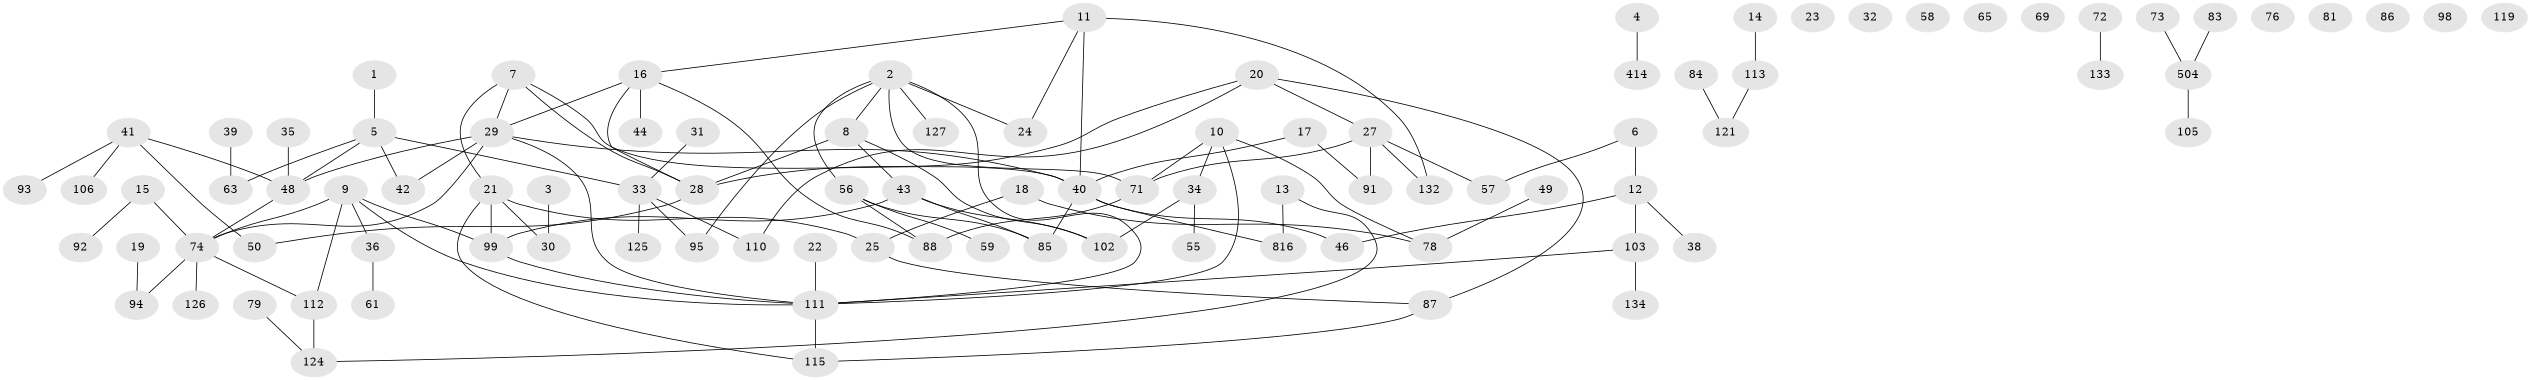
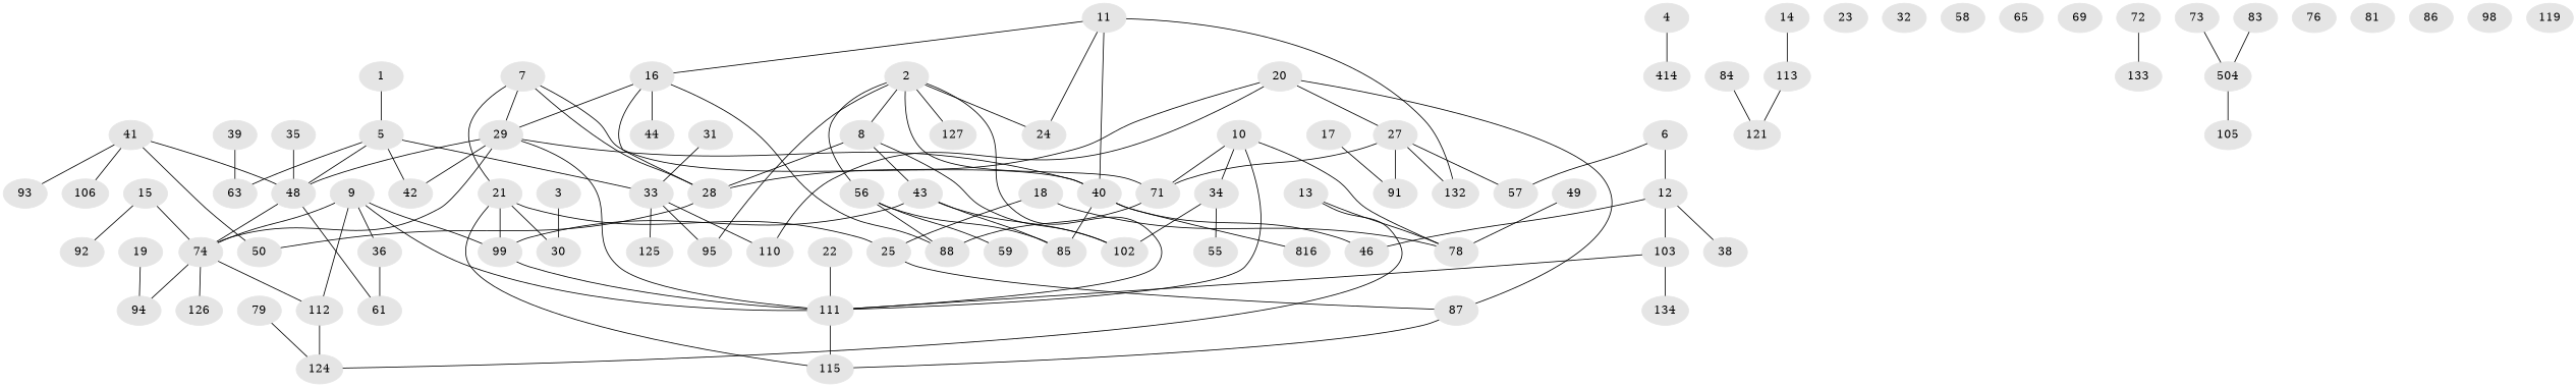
  graph {
    node [color=gray90 style=filled]
    1 [super="+137"]
    5 [super="+108"]
    33 [super="+62"]
    42 [super="+54"]
    48 [super="+122"]
    63
    2 [super="+37"]
    8 [super="+68"]
    24
    56 [super="+89"]
    71
    95
    111 [super="+130"]
    127
    28 [super="+75"]
    43 [super="+77"]
    102
    88 [super="+117"]
    85
    59
    115 [super="+129"]
    30 [super="+138"]
    3
    n24 [label=414]
    4
    7 [super="+51"]
    21 [super="+66"]
    29 [super="+118"]
    40 [super="+45"]
    110 [super="+120"]
    125
    74 [super="+90"]
    61
    12 [super="+47"]
    38
    46
    103
    6
    57
    99 [super="+101"]
    25
    50 [super="+60"]
    n43 [label=816]
    9 [super="+80"]
    36 [super="+53"]
    112
    94 [super="+100"]
    126
    124
    10 [super="+131"]
    34 [super="+135"]
    78
    55
    11 [super="+82"]
    16 [super="+64"]
    132
    44
    134
    13 [super="+67"]
    113 [super="+136"]
    121
    14
    15 [super="+96"]
    92
    17
    91
    18 [super="+123"]
    87
    19
    20 [super="+26"]
    27 [super="+70"]
    22
    23
    31
    32
    35
    39 [super="+97"]
    41 [super="+52"]
    93
    106 [super="+128"]
    49
    58
    65
    69
    72
    133
    n87 [label=504]
    73
    105
    76
    79 [super="+107"]
    81
    83
    84 [super="+109"]
    86
    98
    119
    1 -- 5
    5 -- 33
    5 -- 42
    5 -- 48
    5 -- 63
    33 -- 95
    33 -- 110
    33 -- 125
    48 -- 74
+   48 -- 61
    2 -- 8
    2 -- 24
    2 -- 56
    2 -- 71
    2 -- 95
    2 -- 111
    2 -- 127
    8 -- 28
    8 -- 43
    8 -- 102
    56 -- 88
    56 -- 85
    56 -- 59
    71 -- 88
    111 -- 115
    28 -- 50
    43 -- 102
    43 -- 85
    43 -- 99
    3 -- 30
    4 -- n24
    7 -- 28
    7 -- 21
    7 -- 29
    7 -- 40
    21 -- 115
    21 -- 30
    21 -- 99
    21 -- 25
    29 -- 42
    29 -- 48
    29 -- 111
    29 -- 40
    29 -- 74
    40 -- 85
    40 -- 46
    40 -- n43
    74 -- 112
    74 -- 94
    74 -- 126
    12 -- 38
    12 -- 46
    12 -- 103
    103 -- 111
    103 -- 134
    6 -- 12
    6 -- 57
    99 -- 111
    25 -- 87
    9 -- 111
    9 -- 74
    9 -- 99
    9 -- 36
    9 -- 112
    36 -- 61
    112 -- 124
    10 -- 71
    10 -- 111
    10 -- 34
    10 -- 78
    34 -- 102
    34 -- 55
    11 -- 24
    11 -- 40
    11 -- 16
    11 -- 132
    16 -- 28
    16 -- 88
    16 -- 29
    16 -- 44
-   13 -- n43
+   13 -- 78
    13 -- 124
    113 -- 121
    14 -- 113
    15 -- 74
    15 -- 92
-   17 -- 40
    17 -- 91
    18 -- 25
    18 -- 78
    87 -- 115
    19 -- 94
    20 -- 28
    20 -- 110
    20 -- 87
    20 -- 27
    27 -- 71
    27 -- 57
    27 -- 132
    27 -- 91
    22 -- 111
    31 -- 33
    35 -- 48
    39 -- 63
    41 -- 48
    41 -- 50
    41 -- 93
    41 -- 106
    49 -- 78
    72 -- 133
    n87 -- 105
    73 -- n87
    79 -- 124
    83 -- n87
    84 -- 121
  }
